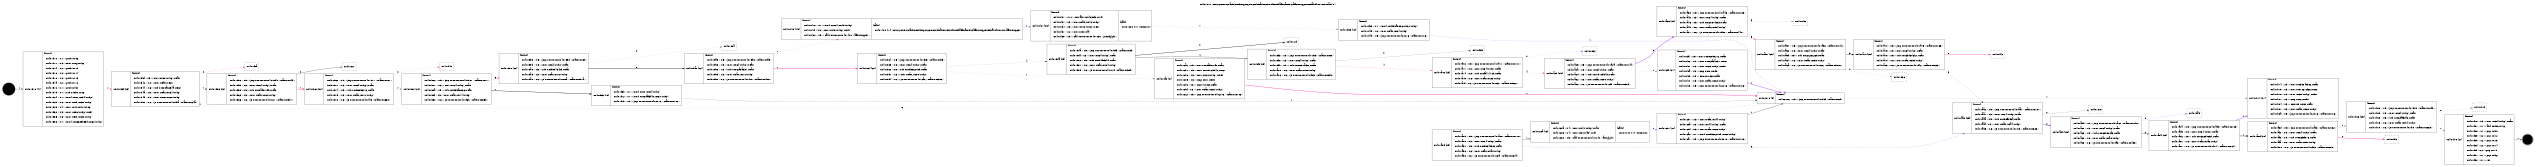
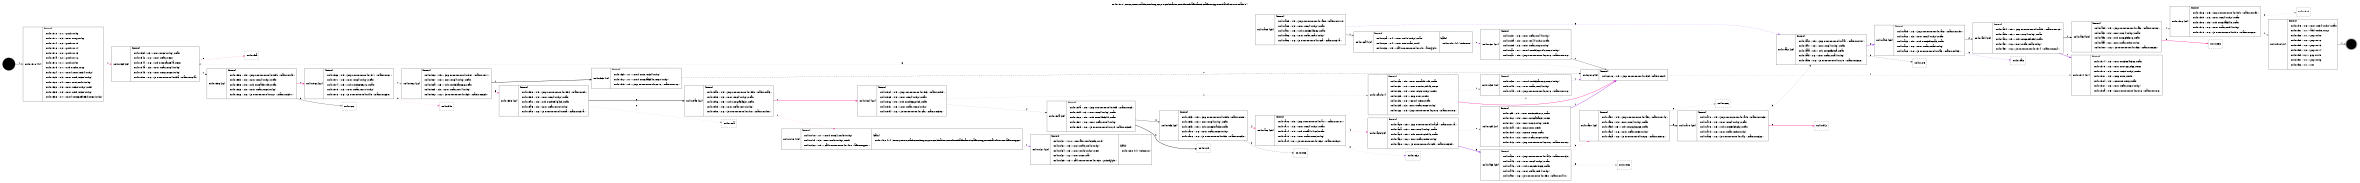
  digraph {
    label="0x401910 (/mnt/c/Users/mathe/Desktop/tcc/POCII/binaries/extr_linuxfsaffsnamei.c_affs_toupper_Final-ollvm.out::main(0))"
    labelloc=t
    rankdir=LR
    node [shape=record]
    edge [color=gray40 style=bold]
    Entry [fillcolor=black height=0.3 shape=circle style=filled width=0.3]
    n2 [label="{\n     0x401910 [47]\l\n     | [instrs]\l\n     &nbsp;&nbsp;0x401910 \<+1\>: push %rbp\l\n     &nbsp;&nbsp;0x401911 \<+3\>: mov %rsp,%rbp\l\n     &nbsp;&nbsp;0x401914 \<+2\>: push %r15\l\n     &nbsp;&nbsp;0x401916 \<+2\>: push %r14\l\n     &nbsp;&nbsp;0x401918 \<+2\>: push %r13\l\n     &nbsp;&nbsp;0x40191a \<+2\>: push %r12\l\n     &nbsp;&nbsp;0x40191c \<+1\>: push %rbx\l\n     &nbsp;&nbsp;0x40191d \<+7\>: sub $0xb8,%rsp\l\n     &nbsp;&nbsp;0x401924 \<+7\>: movl $0x0,-0x34(%rbp)\l\n     &nbsp;&nbsp;0x40192b \<+3\>: mov %edi,-0x38(%rbp)\l\n     &nbsp;&nbsp;0x40192e \<+4\>: mov %rsi,-0x40(%rbp)\l\n     &nbsp;&nbsp;0x401932 \<+3\>: mov -0x38(%rbp),%edi\l\n     &nbsp;&nbsp;0x401935 \<+3\>: mov %edi,-0x30(%rbp)\l\n     &nbsp;&nbsp;0x401938 \<+7\>: movl $0x6689be5d,-0x60(%rbp)\l\n  }"]
    n3 [label="{\n     0x40193f [23]\l\n     | [instrs]\l\n     &nbsp;&nbsp;0x40193f \<+3\>: mov -0x60(%rbp),%eax\l\n     &nbsp;&nbsp;0x401942 \<+2\>: mov %eax,%ecx\l\n     &nbsp;&nbsp;0x401944 \<+6\>: sub $0x80ac854a,%ecx\l\n     &nbsp;&nbsp;0x40194a \<+3\>: mov %eax,-0x64(%rbp)\l\n     &nbsp;&nbsp;0x40194d \<+3\>: mov %ecx,-0x68(%rbp)\l\n     &nbsp;&nbsp;0x401950 \<+6\>: je 0000000000401f5a \<main+0x64a\>\l\n  }"]
    n4 [label="{\n     0x401f5a\l\n  }" style=dashed]
    n5 [label="{\n     0x401956 [22]\l\n     | [instrs]\l\n     &nbsp;&nbsp;0x401956 \<+5\>: jmp 000000000040195b \<main+0x4b\>\l\n     &nbsp;&nbsp;0x40195b \<+3\>: mov -0x64(%rbp),%eax\l\n     &nbsp;&nbsp;0x40195e \<+5\>: sub $0x8ad917f9,%eax\l\n     &nbsp;&nbsp;0x401963 \<+3\>: mov %eax,-0x6c(%rbp)\l\n     &nbsp;&nbsp;0x401966 \<+6\>: je 0000000000401cc7 \<main+0x3b7\>\l\n  }"]
    n6 [label="{\n     0x401cc7\l\n  }" style=dashed]
    n7 [label="{\n     0x40196c [22]\l\n     | [instrs]\l\n     &nbsp;&nbsp;0x40196c \<+5\>: jmp 0000000000401971 \<main+0x61\>\l\n     &nbsp;&nbsp;0x401971 \<+3\>: mov -0x64(%rbp),%eax\l\n     &nbsp;&nbsp;0x401974 \<+5\>: sub $0x9c859272,%eax\l\n     &nbsp;&nbsp;0x401979 \<+3\>: mov %eax,-0x70(%rbp)\l\n     &nbsp;&nbsp;0x40197c \<+6\>: je 0000000000401f4e \<main+0x63e\>\l\n  }"]
    n8 [label="{\n     0x401f4e\l\n  }" style=dashed]
    n9 [label="{\n     0x401982 [22]\l\n     | [instrs]\l\n     &nbsp;&nbsp;0x401982 \<+5\>: jmp 0000000000401987 \<main+0x77\>\l\n     &nbsp;&nbsp;0x401987 \<+3\>: mov -0x64(%rbp),%eax\l\n     &nbsp;&nbsp;0x40198a \<+5\>: sub $0xb33a8866,%eax\l\n     &nbsp;&nbsp;0x40198f \<+3\>: mov %eax,-0x74(%rbp)\l\n     &nbsp;&nbsp;0x401992 \<+6\>: je 0000000000401f6b \<main+0x65b\>\l\n  }"]
    Exit [fillcolor=black height=0.3 peripheries=2 shape=circle style=filled width=0.3]
    n11 [label="{\n     0x401f6b [19]\l\n     | [instrs]\l\n     &nbsp;&nbsp;0x401f6b \<+7\>: movl $0x0,-0x34(%rbp)\l\n     &nbsp;&nbsp;0x401f72 \<+7\>: movl $0x6daf3f48,-0x60(%rbp)\l\n     &nbsp;&nbsp;0x401f79 \<+5\>: jmp 0000000000402016 \<main+0x706\>\l\n  }"]
    n12 [label="{\n     0x401998 [22]\l\n     | [instrs]\l\n     &nbsp;&nbsp;0x401998 \<+5\>: jmp 000000000040199d \<main+0x8d\>\l\n     &nbsp;&nbsp;0x40199d \<+3\>: mov -0x64(%rbp),%eax\l\n     &nbsp;&nbsp;0x4019a0 \<+5\>: sub $0xb594643b,%eax\l\n     &nbsp;&nbsp;0x4019a5 \<+3\>: mov %eax,-0x78(%rbp)\l\n     &nbsp;&nbsp;0x4019a8 \<+6\>: je 0000000000401e8a \<main+0x57a\>\l\n  }"]
    n13 [label="{\n     0x401b1f\l\n  }" style=dashed]
    n14 [label="{\n     0x402016 [5]\l\n     | [instrs]\l\n     &nbsp;&nbsp;0x402016 \<+5\>: jmp 000000000040193f \<main+0x2f\>\l\n  }"]
    n15 [label="{\n     0x401e8a\l\n  }" style=dashed]
    n16 [label="{\n     0x4019ae [22]\l\n     | [instrs]\l\n     &nbsp;&nbsp;0x4019ae \<+5\>: jmp 00000000004019b3 \<main+0xa3\>\l\n     &nbsp;&nbsp;0x4019b3 \<+3\>: mov -0x64(%rbp),%eax\l\n     &nbsp;&nbsp;0x4019b6 \<+5\>: sub $0xc2a3a637,%eax\l\n     &nbsp;&nbsp;0x4019bb \<+3\>: mov %eax,-0x7c(%rbp)\l\n     &nbsp;&nbsp;0x4019be \<+6\>: je 0000000000401d18 \<main+0x408\>\l\n  }"]
    n17 [label="{\n     0x401f7e [21]\l\n     | [instrs]\l\n     &nbsp;&nbsp;0x401f7e \<+3\>: mov -0x34(%rbp),%eax\l\n     &nbsp;&nbsp;0x401f81 \<+7\>: add $0xb8,%rsp\l\n     &nbsp;&nbsp;0x401f88 \<+1\>: pop %rbx\l\n     &nbsp;&nbsp;0x401f89 \<+2\>: pop %r12\l\n     &nbsp;&nbsp;0x401f8b \<+2\>: pop %r13\l\n     &nbsp;&nbsp;0x401f8d \<+2\>: pop %r14\l\n     &nbsp;&nbsp;0x401f8f \<+2\>: pop %r15\l\n     &nbsp;&nbsp;0x401f91 \<+1\>: pop %rbp\l\n     &nbsp;&nbsp;0x401f92 \<+1\>: ret\l\n  }"]
    n18 [label="{\n     0x401b74 [27]\l\n     | [instrs]\l\n     &nbsp;&nbsp;0x401b74 \<+5\>: mov $0x35e4b3e2,%eax\l\n     &nbsp;&nbsp;0x401b79 \<+5\>: mov $0x7c612f66,%ecx\l\n     &nbsp;&nbsp;0x401b7e \<+3\>: mov -0x30(%rbp),%edx\l\n     &nbsp;&nbsp;0x401b81 \<+3\>: cmp $0x2,%edx\l\n     &nbsp;&nbsp;0x401b84 \<+3\>: cmovne %ecx,%eax\l\n     &nbsp;&nbsp;0x401b87 \<+3\>: mov %eax,-0x60(%rbp)\l\n     &nbsp;&nbsp;0x401b8a \<+5\>: jmp 0000000000402016 \<main+0x706\>\l\n  }"]
    n19 [label="{\n     0x401d18 [15]\l\n     | [instrs]\l\n     &nbsp;&nbsp;0x401d18 \<+7\>: movl $0x64,-0x48(%rbp)\l\n     &nbsp;&nbsp;0x401d1f \<+3\>: mov -0x48(%rbp),%edi\l\n     &nbsp;&nbsp;0x401d22 \<+5\>: call 0000000000401400 \<affs_toupper\>\l\n     | [calls]\l\n     &nbsp;&nbsp;0x401400 \{1\} (/mnt/c/Users/mathe/Desktop/tcc/POCII/binaries/extr_linuxfsaffsnamei.c_affs_toupper_Final-ollvm.out::affs_toupper)\l\n  }"]
    n20 [label="{\n     0x4019c4 [22]\l\n     | [instrs]\l\n     &nbsp;&nbsp;0x4019c4 \<+5\>: jmp 00000000004019c9 \<main+0xb9\>\l\n     &nbsp;&nbsp;0x4019c9 \<+3\>: mov -0x64(%rbp),%eax\l\n     &nbsp;&nbsp;0x4019cc \<+5\>: sub $0xd536275b,%eax\l\n     &nbsp;&nbsp;0x4019d1 \<+3\>: mov %eax,-0x80(%rbp)\l\n     &nbsp;&nbsp;0x4019d4 \<+6\>: je 0000000000401cac \<main+0x39c\>\l\n  }"]
    n21 [label="{\n     0x401b06 [25]\l\n     | [instrs]\l\n     &nbsp;&nbsp;0x401b06 \<+5\>: jmp 0000000000401b0b \<main+0x1fb\>\l\n     &nbsp;&nbsp;0x401b0b \<+3\>: mov -0x64(%rbp),%eax\l\n     &nbsp;&nbsp;0x401b0e \<+5\>: sub $0x6daf3f48,%eax\l\n     &nbsp;&nbsp;0x401b13 \<+6\>: mov %eax,-0xb4(%rbp)\l\n     &nbsp;&nbsp;0x401b19 \<+6\>: je 0000000000401f7e \<main+0x66e\>\l\n  }"]
    n22 [label="{\n     0x401d27 [23]\l\n     | [instrs]\l\n     &nbsp;&nbsp;0x401d27 \<+10\>: movabs $0x4030f2,%rdi\l\n     &nbsp;&nbsp;0x401d31 \<+3\>: mov %eax,-0x4c(%rbp)\l\n     &nbsp;&nbsp;0x401d34 \<+3\>: mov -0x4c(%rbp),%esi\l\n     &nbsp;&nbsp;0x401d37 \<+2\>: mov $0x0,%al\l\n     &nbsp;&nbsp;0x401d39 \<+5\>: call 0000000000401030 \<printf@plt\>\l\n     | [calls]\l\n     &nbsp;&nbsp;0x401030 \{1\} (unknown)\l\n  }"]
    n23 [label="{\n     0x401cac [27]\l\n     | [instrs]\l\n     &nbsp;&nbsp;0x401cac \<+5\>: mov $0x8ad917f9,%eax\l\n     &nbsp;&nbsp;0x401cb1 \<+5\>: mov $0x19725b43,%ecx\l\n     &nbsp;&nbsp;0x401cb6 \<+3\>: mov -0x2c(%rbp),%edx\l\n     &nbsp;&nbsp;0x401cb9 \<+3\>: cmp $0x1,%edx\l\n     &nbsp;&nbsp;0x401cbc \<+3\>: cmovl %ecx,%eax\l\n     &nbsp;&nbsp;0x401cbf \<+3\>: mov %eax,-0x60(%rbp)\l\n     &nbsp;&nbsp;0x401cc2 \<+5\>: jmp 0000000000402016 \<main+0x706\>\l\n  }"]
    n24 [label="{\n     0x4019da [25]\l\n     | [instrs]\l\n     &nbsp;&nbsp;0x4019da \<+5\>: jmp 00000000004019df \<main+0xcf\>\l\n     &nbsp;&nbsp;0x4019df \<+3\>: mov -0x64(%rbp),%eax\l\n     &nbsp;&nbsp;0x4019e2 \<+5\>: sub $0xe4fef24d,%eax\l\n     &nbsp;&nbsp;0x4019e7 \<+6\>: mov %eax,-0x84(%rbp)\l\n     &nbsp;&nbsp;0x4019ed \<+6\>: je 0000000000401c1f \<main+0x30f\>\l\n  }"]
    n25 [label="{\n     0x401f93\l\n  }" style=dashed]
    n26 [label="{\n     0x401d3e [18]\l\n     | [instrs]\l\n     &nbsp;&nbsp;0x401d3e \<+7\>: movl $0xb33a8866,-0x60(%rbp)\l\n     &nbsp;&nbsp;0x401d45 \<+6\>: mov %eax,-0xc4(%rbp)\l\n     &nbsp;&nbsp;0x401d4b \<+5\>: jmp 0000000000402016 \<main+0x706\>\l\n  }"]
    n27 [label="{\n     0x401c1f\l\n  }" style=dashed]
    n28 [label="{\n     0x4019f3 [25]\l\n     | [instrs]\l\n     &nbsp;&nbsp;0x4019f3 \<+5\>: jmp 00000000004019f8 \<main+0xe8\>\l\n     &nbsp;&nbsp;0x4019f8 \<+3\>: mov -0x64(%rbp),%eax\l\n     &nbsp;&nbsp;0x4019fb \<+5\>: sub $0xe691acbe,%eax\l\n     &nbsp;&nbsp;0x401a00 \<+6\>: mov %eax,-0x88(%rbp)\l\n     &nbsp;&nbsp;0x401a06 \<+6\>: je 0000000000401fe3 \<main+0x6d3\>\l\n  }"]
    n29 [label="{\n     0x401fe3\l\n  }" style=dashed]
    n30 [label="{\n     0x401a0c [25]\l\n     | [instrs]\l\n     &nbsp;&nbsp;0x401a0c \<+5\>: jmp 0000000000401a11 \<main+0x101\>\l\n     &nbsp;&nbsp;0x401a11 \<+3\>: mov -0x64(%rbp),%eax\l\n     &nbsp;&nbsp;0x401a14 \<+5\>: sub $0xfa4141cd,%eax\l\n     &nbsp;&nbsp;0x401a19 \<+6\>: mov %eax,-0x8c(%rbp)\l\n     &nbsp;&nbsp;0x401a1f \<+6\>: je 0000000000401e32 \<main+0x522\>\l\n  }"]
    n31 [label="{\n     0x401e32\l\n  }" style=dashed]
    n32 [label="{\n     0x401a25 [25]\l\n     | [instrs]\l\n     &nbsp;&nbsp;0x401a25 \<+5\>: jmp 0000000000401a2a \<main+0x11a\>\l\n     &nbsp;&nbsp;0x401a2a \<+3\>: mov -0x64(%rbp),%eax\l\n     &nbsp;&nbsp;0x401a2d \<+5\>: sub $0x19725b43,%eax\l\n     &nbsp;&nbsp;0x401a32 \<+6\>: mov %eax,-0x90(%rbp)\l\n     &nbsp;&nbsp;0x401a38 \<+6\>: je 0000000000401cfd \<main+0x3ed\>\l\n  }"]
    n33 [label="{\n     0x401c97 [21]\l\n     | [instrs]\l\n     &nbsp;&nbsp;0x401c97 \<+3\>: mov %eax,-0x44(%rbp)\l\n     &nbsp;&nbsp;0x401c9a \<+3\>: mov -0x44(%rbp),%eax\l\n     &nbsp;&nbsp;0x401c9d \<+3\>: mov %eax,-0x2c(%rbp)\l\n     &nbsp;&nbsp;0x401ca0 \<+7\>: movl $0xd536275b,-0x60(%rbp)\l\n     &nbsp;&nbsp;0x401ca7 \<+5\>: jmp 0000000000402016 \<main+0x706\>\l\n  }"]
    n34 [label="{\n     0x401cfd [27]\l\n     | [instrs]\l\n     &nbsp;&nbsp;0x401cfd \<+5\>: mov $0x9c859272,%eax\l\n     &nbsp;&nbsp;0x401d02 \<+5\>: mov $0xc2a3a637,%ecx\l\n     &nbsp;&nbsp;0x401d07 \<+3\>: mov -0x2c(%rbp),%edx\l\n     &nbsp;&nbsp;0x401d0a \<+3\>: cmp $0x0,%edx\l\n     &nbsp;&nbsp;0x401d0d \<+3\>: cmove %ecx,%eax\l\n     &nbsp;&nbsp;0x401d10 \<+3\>: mov %eax,-0x60(%rbp)\l\n     &nbsp;&nbsp;0x401d13 \<+5\>: jmp 0000000000402016 \<main+0x706\>\l\n  }"]
    n35 [label="{\n     0x401a3e [25]\l\n     | [instrs]\l\n     &nbsp;&nbsp;0x401a3e \<+5\>: jmp 0000000000401a43 \<main+0x133\>\l\n     &nbsp;&nbsp;0x401a43 \<+3\>: mov -0x64(%rbp),%eax\l\n     &nbsp;&nbsp;0x401a46 \<+5\>: sub $0x2857dce3,%eax\l\n     &nbsp;&nbsp;0x401a4b \<+6\>: mov %eax,-0x94(%rbp)\l\n     &nbsp;&nbsp;0x401a51 \<+6\>: je 0000000000401d50 \<main+0x440\>\l\n  }"]
    n36 [label="{\n     0x401d50\l\n  }" style=dashed]
    n37 [label="{\n     0x401a57 [25]\l\n     | [instrs]\l\n     &nbsp;&nbsp;0x401a57 \<+5\>: jmp 0000000000401a5c \<main+0x14c\>\l\n     &nbsp;&nbsp;0x401a5c \<+3\>: mov -0x64(%rbp),%eax\l\n     &nbsp;&nbsp;0x401a5f \<+5\>: sub $0x2c23c26e,%eax\l\n     &nbsp;&nbsp;0x401a64 \<+6\>: mov %eax,-0x98(%rbp)\l\n     &nbsp;&nbsp;0x401a6a \<+6\>: je 0000000000401e26 \<main+0x516\>\l\n  }"]
    n38 [label="{\n     0x401e26\l\n  }" style=dashed]
    n39 [label="{\n     0x401a70 [25]\l\n     | [instrs]\l\n     &nbsp;&nbsp;0x401a70 \<+5\>: jmp 0000000000401a75 \<main+0x165\>\l\n     &nbsp;&nbsp;0x401a75 \<+3\>: mov -0x64(%rbp),%eax\l\n     &nbsp;&nbsp;0x401a78 \<+5\>: sub $0x35d3d6b2,%eax\l\n     &nbsp;&nbsp;0x401a7d \<+6\>: mov %eax,-0x9c(%rbp)\l\n     &nbsp;&nbsp;0x401a83 \<+6\>: je 0000000000401f42 \<main+0x632\>\l\n  }"]
    n40 [label="{\n     0x401aed [25]\l\n     | [instrs]\l\n     &nbsp;&nbsp;0x401aed \<+5\>: jmp 0000000000401af2 \<main+0x1e2\>\l\n     &nbsp;&nbsp;0x401af2 \<+3\>: mov -0x64(%rbp),%eax\l\n     &nbsp;&nbsp;0x401af5 \<+5\>: sub $0x66fef876,%eax\l\n     &nbsp;&nbsp;0x401afa \<+6\>: mov %eax,-0xb0(%rbp)\l\n     &nbsp;&nbsp;0x401b00 \<+6\>: je 0000000000401f93 \<main+0x683\>\l\n  }"]
    n41 [label="{\n     0x401f42\l\n  }" style=dashed]
    n42 [label="{\n     0x401aa2 [25]\l\n     | [instrs]\l\n     &nbsp;&nbsp;0x401aa2 \<+5\>: jmp 0000000000401aa7 \<main+0x197\>\l\n     &nbsp;&nbsp;0x401aa7 \<+3\>: mov -0x64(%rbp),%eax\l\n     &nbsp;&nbsp;0x401aaa \<+5\>: sub $0x3eff29ca,%eax\l\n     &nbsp;&nbsp;0x401aaf \<+6\>: mov %eax,-0xa4(%rbp)\l\n     &nbsp;&nbsp;0x401ab5 \<+6\>: je 0000000000401c7e \<main+0x36e\>\l\n  }"]
    n43 [label="{\n     0x401a89 [25]\l\n     | [instrs]\l\n     &nbsp;&nbsp;0x401a89 \<+5\>: jmp 0000000000401a8e \<main+0x17e\>\l\n     &nbsp;&nbsp;0x401a8e \<+3\>: mov -0x64(%rbp),%eax\l\n     &nbsp;&nbsp;0x401a91 \<+5\>: sub $0x35e4b3e2,%eax\l\n     &nbsp;&nbsp;0x401a96 \<+6\>: mov %eax,-0xa0(%rbp)\l\n     &nbsp;&nbsp;0x401a9c \<+6\>: je 0000000000401c8a \<main+0x37a\>\l\n  }"]
    n44 [label="{\n     0x401c8a [13]\l\n     | [instrs]\l\n     &nbsp;&nbsp;0x401c8a \<+4\>: mov -0x40(%rbp),%rax\l\n     &nbsp;&nbsp;0x401c8e \<+4\>: mov 0x8(%rax),%rdi\l\n     &nbsp;&nbsp;0x401c92 \<+5\>: call 0000000000401040 \<atoi@plt\>\l\n     | [calls]\l\n     &nbsp;&nbsp;0x401040 \{1\} (unknown)\l\n  }"]
    n45 [label="{\n     0x401ad4 [25]\l\n     | [instrs]\l\n     &nbsp;&nbsp;0x401ad4 \<+5\>: jmp 0000000000401ad9 \<main+0x1c9\>\l\n     &nbsp;&nbsp;0x401ad9 \<+3\>: mov -0x64(%rbp),%eax\l\n     &nbsp;&nbsp;0x401adc \<+5\>: sub $0x6689be5d,%eax\l\n     &nbsp;&nbsp;0x401ae1 \<+6\>: mov %eax,-0xac(%rbp)\l\n     &nbsp;&nbsp;0x401ae7 \<+6\>: je 0000000000401b74 \<main+0x264\>\l\n  }"]
    n46 [label="{\n     0x401abb [25]\l\n     | [instrs]\l\n     &nbsp;&nbsp;0x401abb \<+5\>: jmp 0000000000401ac0 \<main+0x1b0\>\l\n     &nbsp;&nbsp;0x401ac0 \<+3\>: mov -0x64(%rbp),%eax\l\n     &nbsp;&nbsp;0x401ac3 \<+5\>: sub $0x63b56ca3,%eax\l\n     &nbsp;&nbsp;0x401ac8 \<+6\>: mov %eax,-0xa8(%rbp)\l\n     &nbsp;&nbsp;0x401ace \<+6\>: je 0000000000401da3 \<main+0x493\>\l\n  }"]
    n47 [label="{\n     0x401c7e\l\n  }" style=dashed]
    n48 [label="{\n     0x401da3\l\n  }" style=dashed]
    Entry -> n2 [label=" 1"]
    n2 -> n3 [color=deeppink label=" 1" style=dotted]
    n3 -> n4 [color=deeppink label=" 0" style=dashed]
    n3 -> n5 [color=black label=" 7" style=dotted]
    n5 -> n6 [label=" 0"]
    n5 -> n7 [color=deeppink label=" 7"]
    n7 -> n8 [color=deeppink label=" 0" style=dotted]
    n7 -> n9 [label=" 7" style=dashed]
    n9 -> n11 [color=black label=" 1"]
    n9 -> n12 [color=deeppink label=" 6" style=dashed]
    n11 -> n14 [color=black label=" 1" style=dashed]
    n12 -> n15 [label=" 0" style=dotted]
    n12 -> n16 [color=black label=" 6"]
    n14 -> n3 [label=" 6" style=dotted]
    n14 -> n18 [label=" 1" style=dotted]
    n16 -> n19 [color=deeppink label=" 1" style=dotted]
    n16 -> n20 [color=deeppink label=" 7"]
    n17 -> Exit [label=" 1"]
    n19 -> n22 [color=purple label=" 1" style=dashed]
    n20 -> n23 [label=" 1" style=dotted]
    n20 -> n24 [color=black label=" 4" style=dotted]
    n21 -> n13 [label=" 0" style=dotted]
    n21 -> n17 [label=" 1" style=dotted]
-   n22 -> n26 [label=" 1" style=dotted]
+   n23 -> n26 [label=" 1" style=dotted]
    n23 -> n14 [color=deeppink label=" 1"]
    n24 -> n27 [color=black label=" 0"]
    n24 -> n28 [label=" 4"]
    n26 -> n14 [color=purple label=" 1" style=dashed]
    n28 -> n29 [color=black label=" 0" style=dashed]
    n28 -> n30 [color=deeppink label=" 4" style=dashed]
    n30 -> n31 [color=purple label=" 0" style=dotted]
    n30 -> n32 [color=deeppink label=" 4" style=dotted]
    n32 -> n34 [label=" 1" style=dotted]
    n32 -> n35 [color=purple label=" 3"]
    n33 -> n14 [label=" 1"]
    n34 -> n14 [color=purple label=" 1"]
    n35 -> n36 [label=" 3" style=dotted]
    n35 -> n37 [color=deeppink label=" 3" style=dotted]
    n37 -> n38 [label=" 0" style=dotted]
    n37 -> n39 [color=black label=" 3"]
    n39 -> n41 [color=deeppink label=" 0"]
    n39 -> n42 [color=black label=" 3" style=dotted]
    n40 -> n21 [label=" 1" style=dashed]
    n40 -> n25 [color=deeppink label=" 0"]
    n42 -> n46 [color=purple label=" 2"]
    n42 -> n47 [color=black label=" 0" style=dashed]
    n43 -> n42 [color=purple label=" 6" style=dashed]
    n43 -> n44 [label=" 1"]
    n44 -> n33 [color=purple label=" 1" style=dotted]
    n45 -> n18 [color=purple label=" 1"]
    n45 -> n40 [color=black label=" 1"]
    n46 -> n45 [label=" 2"]
    n46 -> n48 [color=purple label=" 0" style=dashed]
  }
